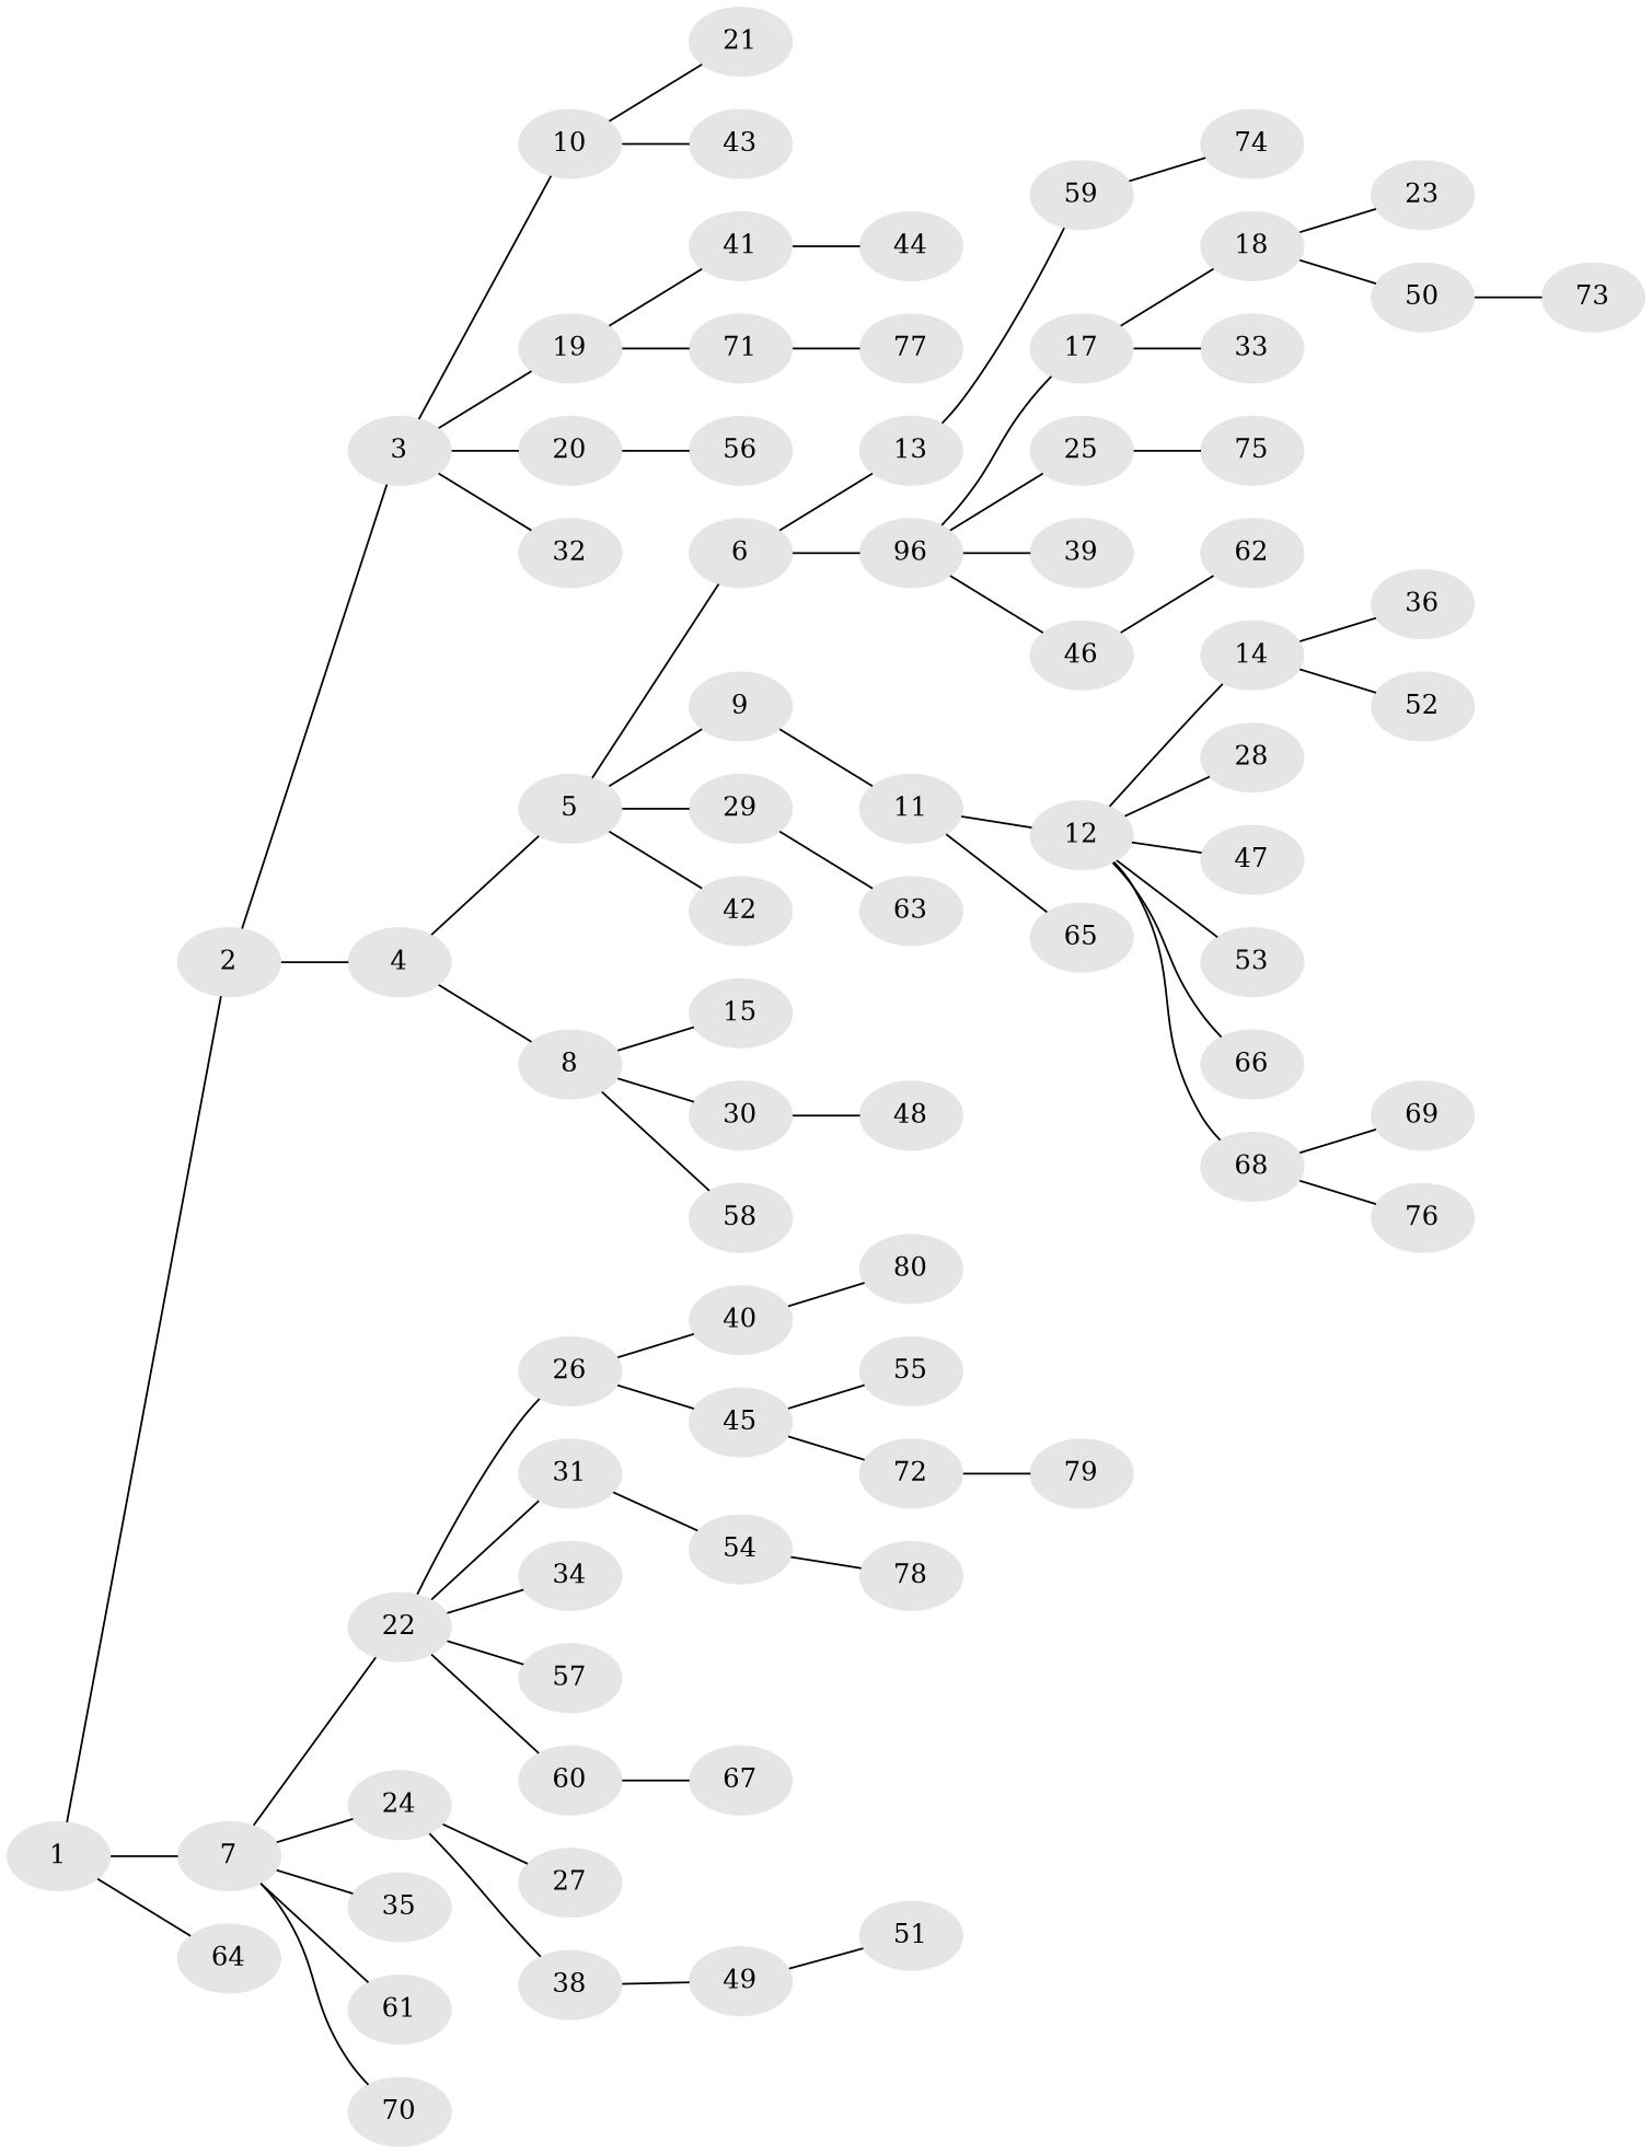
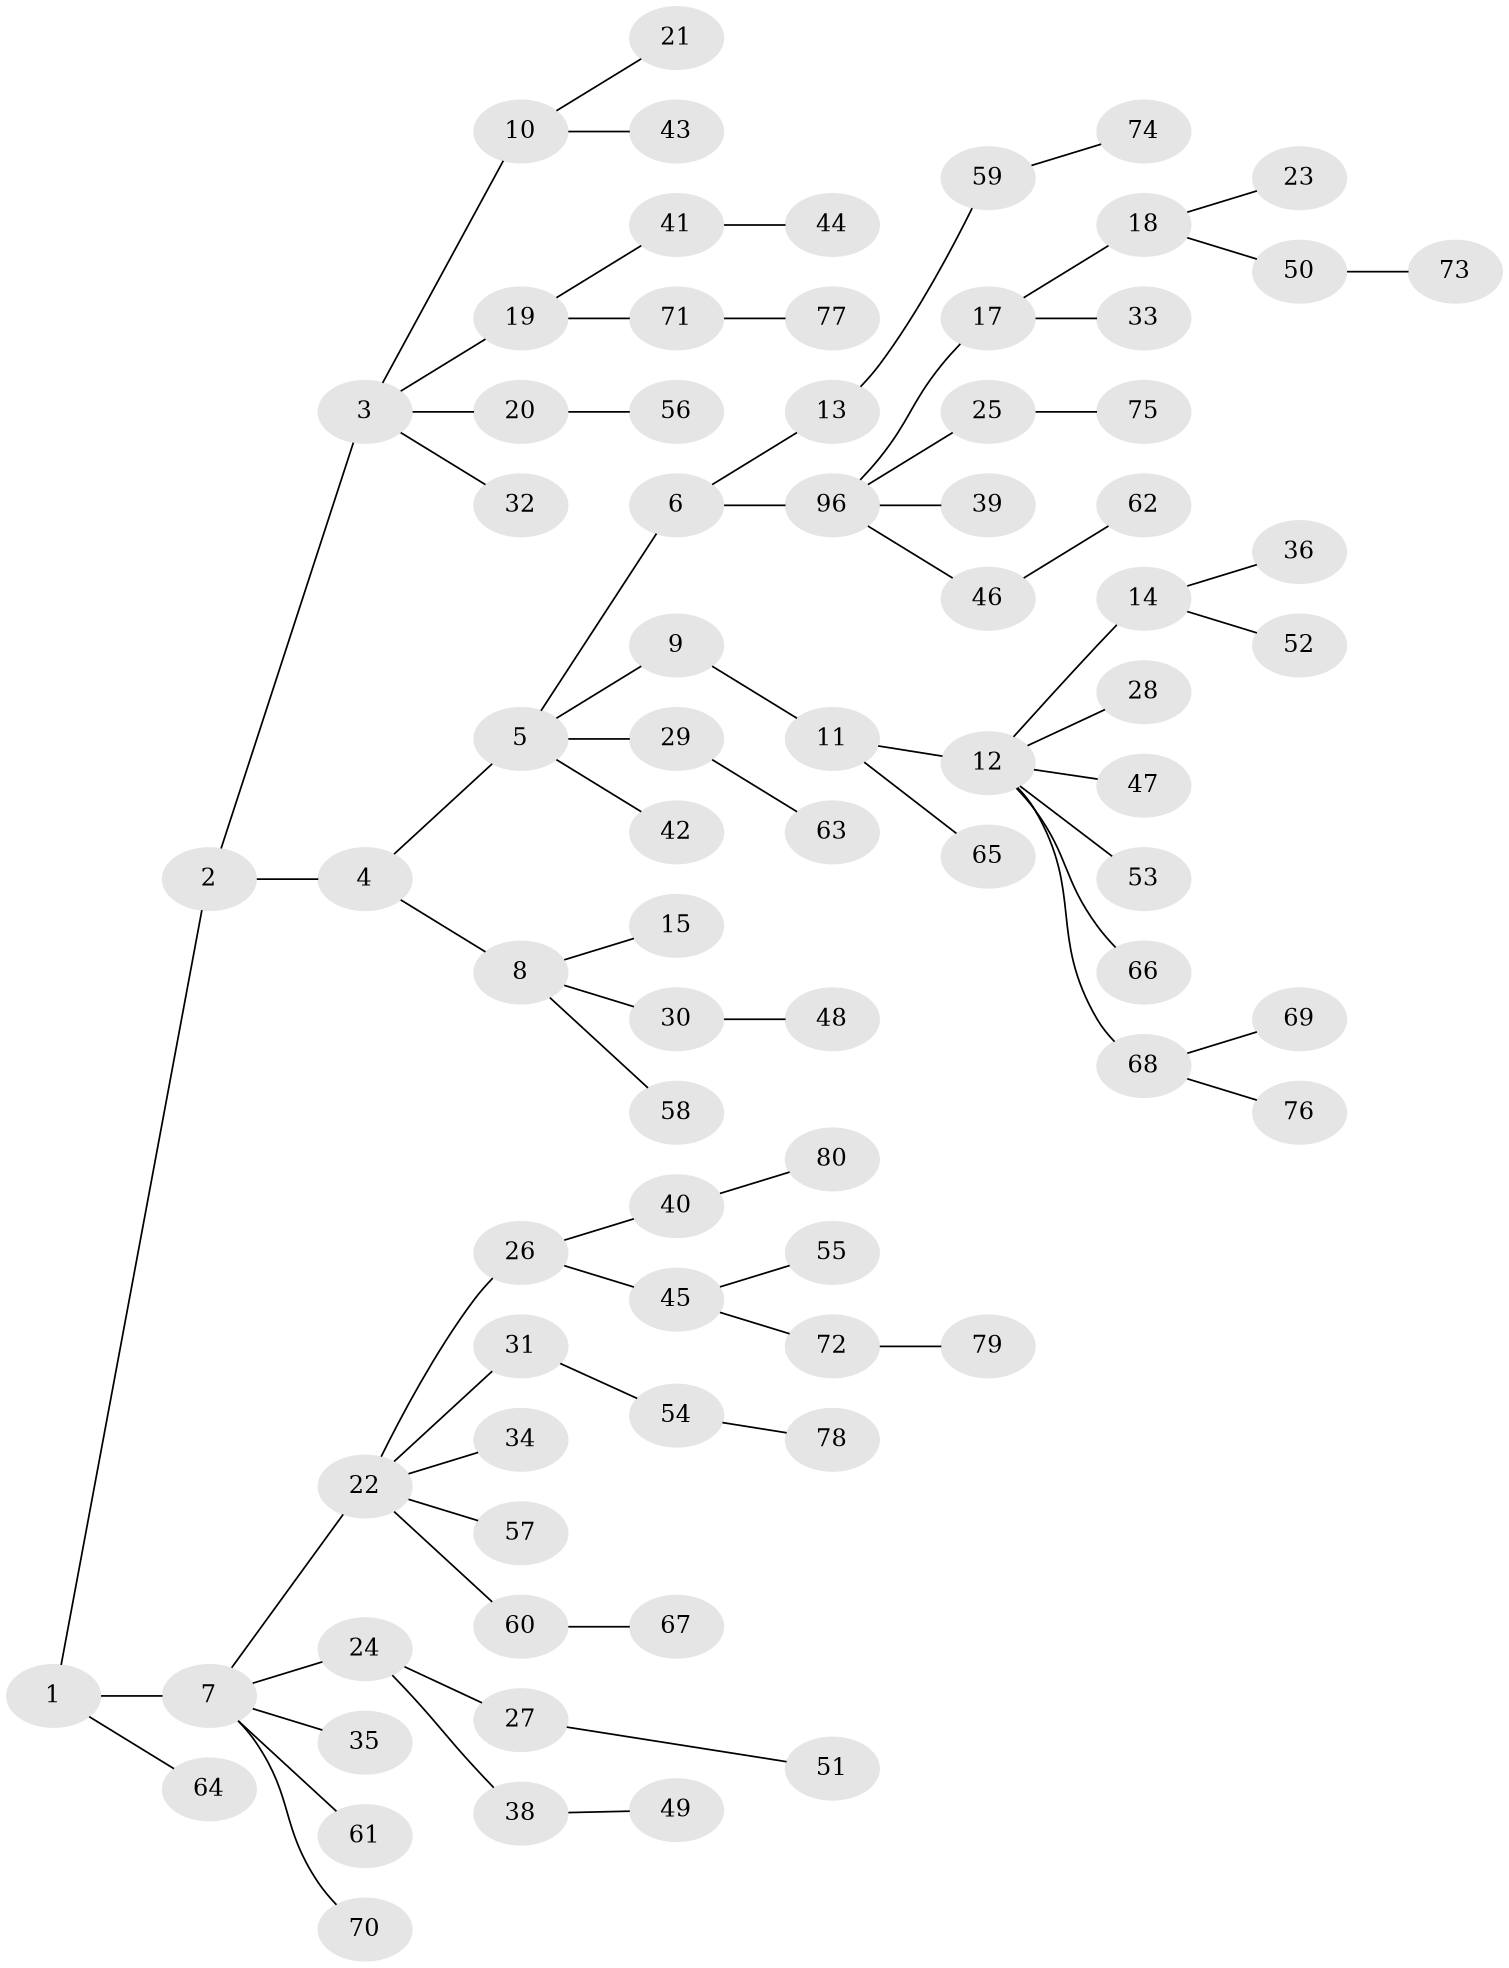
  graph {
    rankdir=LR
    node [color=gray90 style=filled]
    1
    2
    7
    64
    3
    4
    22
    24
    35
    61
    70
    10
    19
    20
    32
    5
    8
    21
    43
    41
    71
    56
    6
    9
    29
    42
    15
    30
    58
    13
    n31 [label=96]
    11
    63
    59
    17
    25
    39
    46
    26
    31
    34
    57
    60
    27
    38
    48
    12
    65
    14
    28
    47
    53
    66
    68
    36
    52
    69
    76
    74
    18
    33
    75
    62
    23
    50
    73
    44
    77
    40
    45
    54
    67
    49
    80
    55
    72
    78
    51
    79
    1 -- 2
    1 -- 7
    1 -- 64
    2 -- 3
    2 -- 4
    7 -- 22
    7 -- 24
    7 -- 35
    7 -- 61
    7 -- 70
    3 -- 10
    3 -- 19
    3 -- 20
    3 -- 32
    4 -- 5
    4 -- 8
    22 -- 26
    22 -- 31
    22 -- 34
    22 -- 57
    22 -- 60
    24 -- 27
    24 -- 38
    10 -- 21
    10 -- 43
    19 -- 41
    19 -- 71
    20 -- 56
    5 -- 6
    5 -- 9
    5 -- 29
    5 -- 42
    8 -- 15
    8 -- 30
    8 -- 58
    41 -- 44
    71 -- 77
    6 -- 13
    6 -- n31
    9 -- 11
    29 -- 63
    30 -- 48
    13 -- 59
    n31 -- 17
    n31 -- 25
    n31 -- 39
    n31 -- 46
    11 -- 12
    11 -- 65
    59 -- 74
    17 -- 18
    17 -- 33
    25 -- 75
    46 -- 62
    26 -- 40
    26 -- 45
    31 -- 54
    60 -- 67
    38 -- 49
    12 -- 14
    12 -- 28
    12 -- 47
    12 -- 53
    12 -- 66
    12 -- 68
    14 -- 36
    14 -- 52
    68 -- 69
    68 -- 76
    18 -- 23
    18 -- 50
    50 -- 73
    40 -- 80
    45 -- 55
    45 -- 72
    54 -- 78
-   49 -- 51
+   27 -- 51
    72 -- 79
  }
